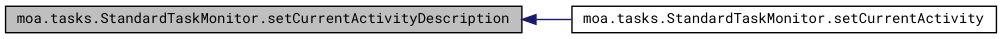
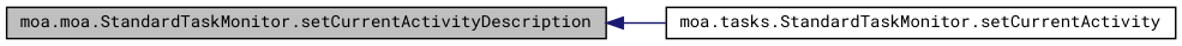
  digraph {
    rankdir=LR
    fontname="Roboto Mono"
    node [color=black fontname="Roboto Mono" fontsize=10 shape=record style=filled]
-   n1 [fillcolor=grey75 fontcolor=black height=0.2 label="moa.tasks.StandardTaskMonitor.setCurrentActivityDescription" width=0.4]
+   n1 [fillcolor=grey75 fontcolor=black height=0.2 label="moa.moa.StandardTaskMonitor.setCurrentActivityDescription" width=0.4]
    n2 [fillcolor=white height=0.2 label="moa.tasks.StandardTaskMonitor.setCurrentActivity" width=0.4]
    n1 -> n2 [color=midnightblue dir=back fontname="Roboto Mono" fontsize=10 labelfontname=Helvetica labelfontsize=10 style=solid]
  }
